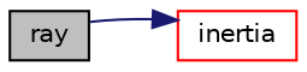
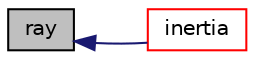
  digraph {
    rankdir=LR
    fontname="DejaVu Sans"
    node [fontname="DejaVu Sans" fontsize=10 shape=record]
    n1 [color=black fillcolor=grey75 fontcolor=black height=0.2 label=ray style=filled width=0.4]
    n2 [color=red height=0.2 label=inertia width=0.4]
-   n2 -> n1 [color=midnightblue dir=back fontname="DejaVu Sans" fontsize=10 labelfontname=Helvetica labelfontsize=10 style=solid]
+   n1 -> n2 [color=midnightblue dir=back fontname="DejaVu Sans" fontsize=10 labelfontname=Helvetica labelfontsize=10 style=solid]
  }
